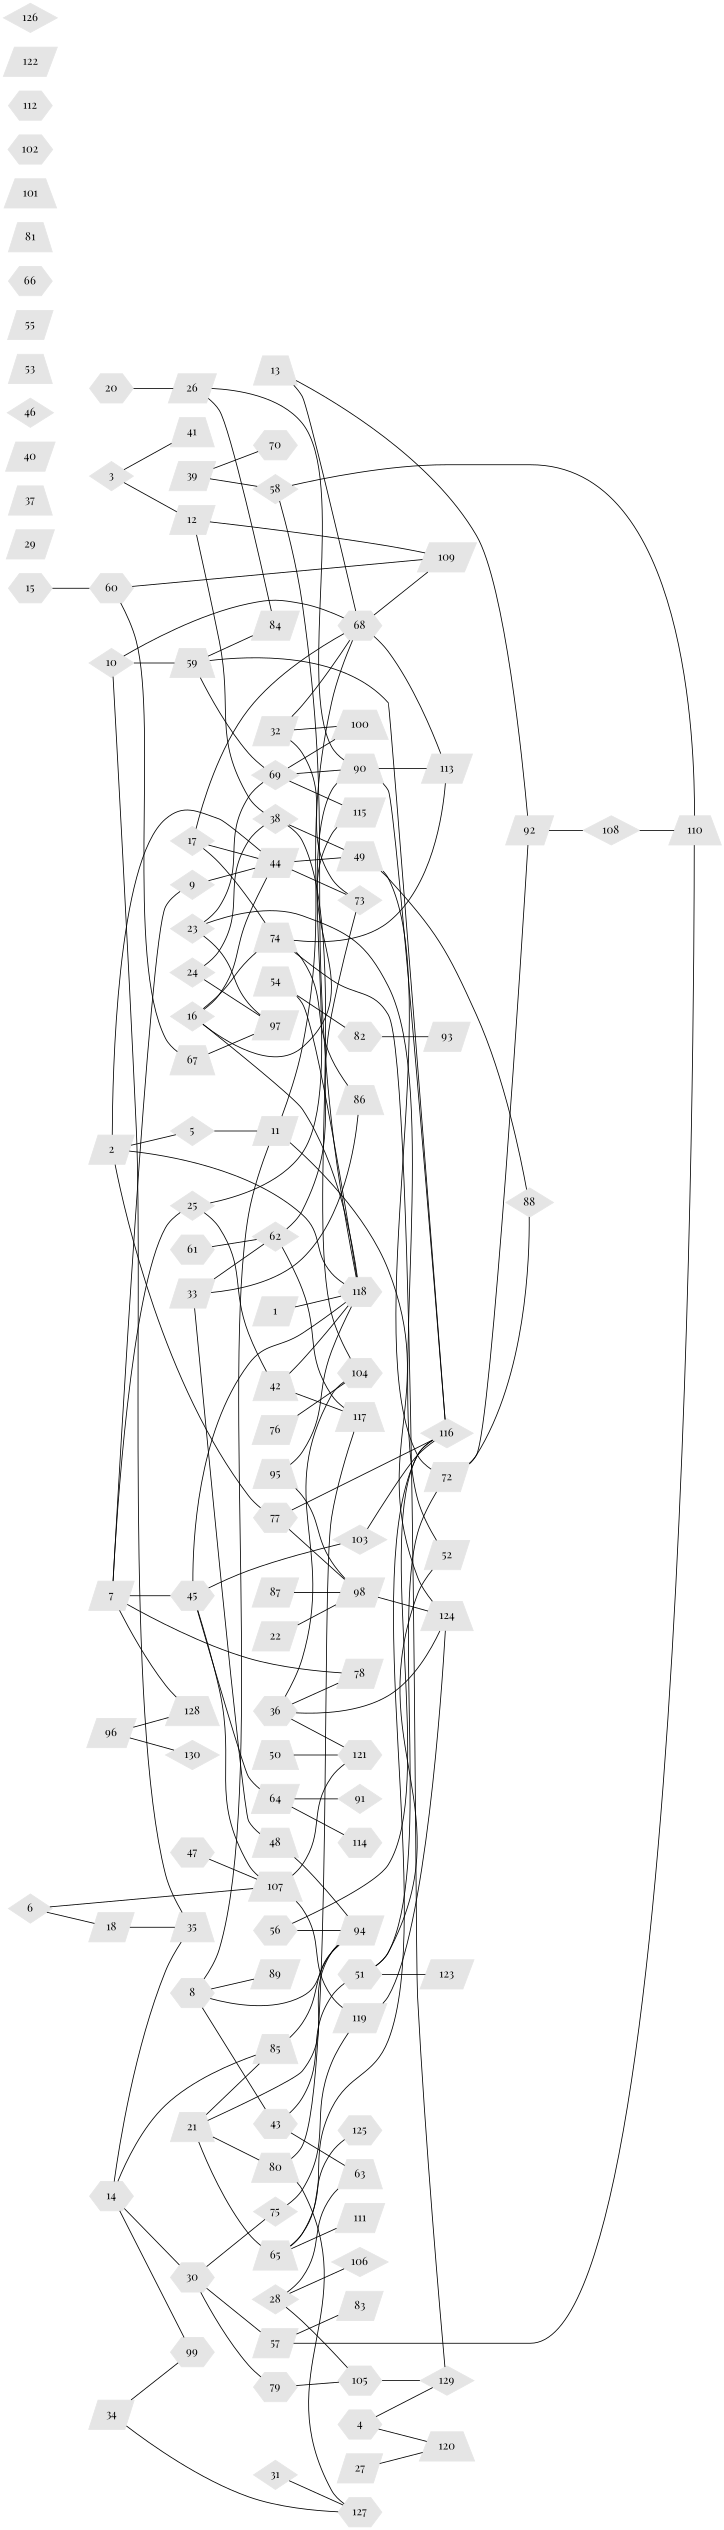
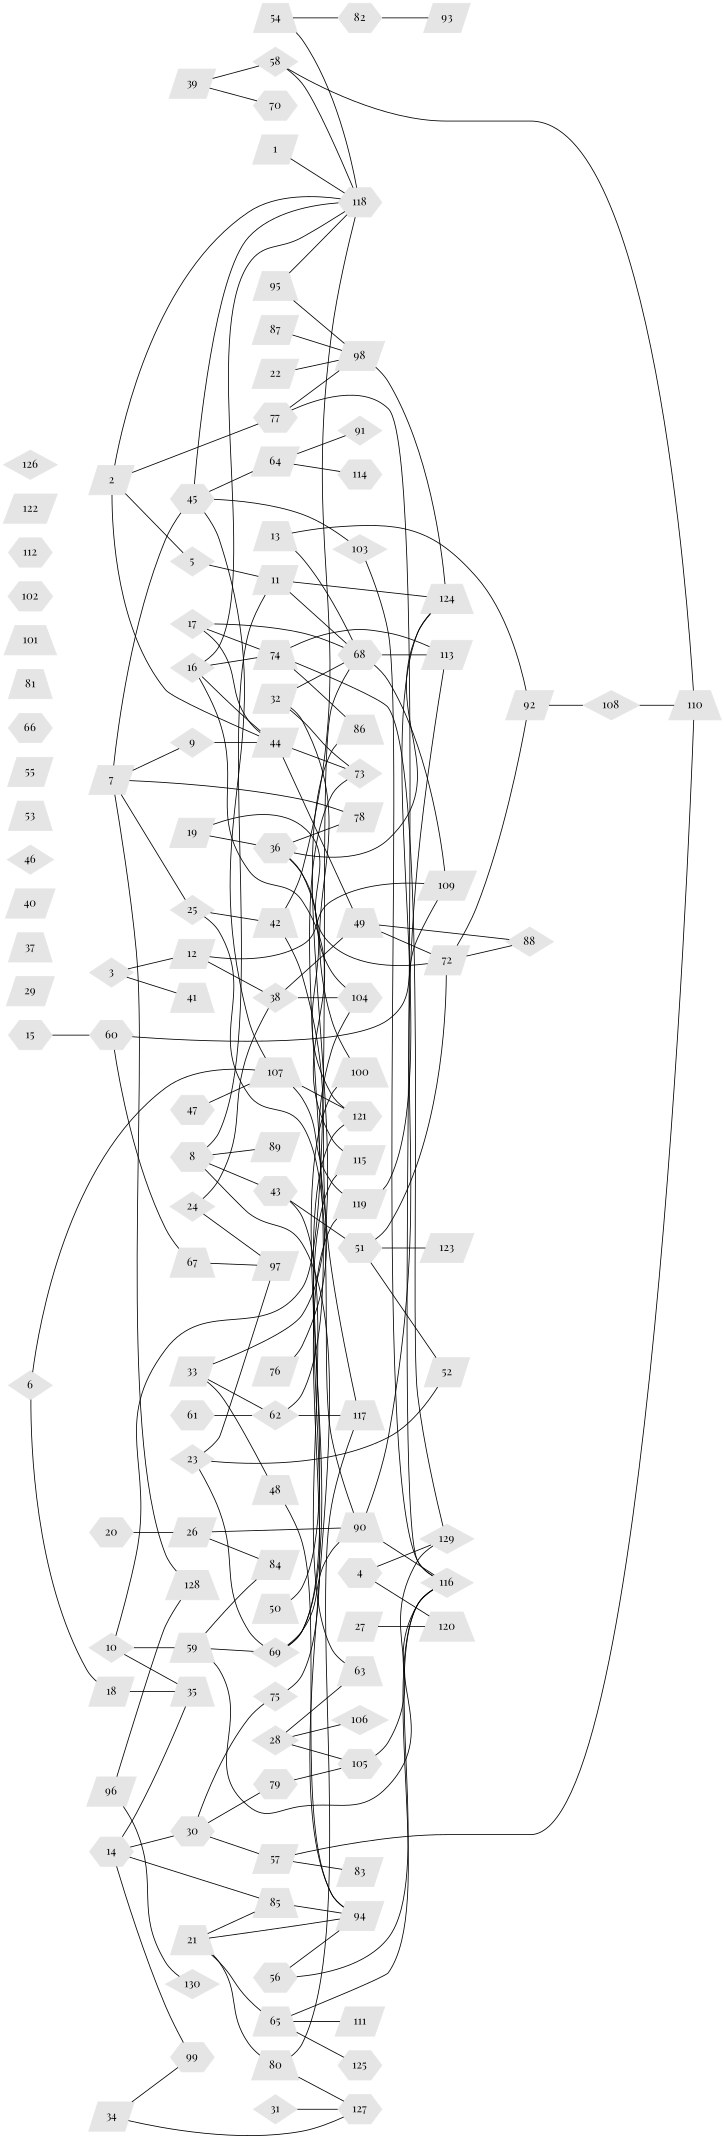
  graph {
    fontname="Playfair Display"
    rankdir=LR
    node [color=gray90 fontname="Playfair Display" shape=parallelogram style=filled]
    edge [fontname="Playfair Display"]
    118 [shape=hexagon]
    1
    2
    5 [shape=diamond]
    44
    77 [shape=hexagon]
    11
    73 [shape=diamond]
    49 [shape=trapezium]
    98
    116 [shape=diamond]
    3 [shape=diamond]
    12
    41 [shape=trapezium]
    38 [shape=diamond]
    109
    4 [shape=hexagon]
    120 [shape=trapezium]
    129 [shape=diamond]
    68 [shape=hexagon]
    124 [shape=trapezium]
    6 [shape=diamond]
    18
    107 [shape=trapezium]
    35 [shape=trapezium]
    121 [shape=hexagon]
    119
    9 [shape=diamond]
    7
    25 [shape=diamond]
    45 [shape=hexagon]
    78
    128 [shape=trapezium]
    42 [shape=trapezium]
    90 [shape=trapezium]
    64
    103 [shape=diamond]
    8 [shape=hexagon]
    43 [shape=hexagon]
    89
    94
    63 [shape=trapezium]
    51 [shape=hexagon]
    10 [shape=diamond]
    59 [shape=trapezium]
    69 [shape=diamond]
    84
    113
    104 [shape=hexagon]
    13 [shape=trapezium]
    92
    108 [shape=diamond]
    14 [shape=hexagon]
    30 [shape=hexagon]
    85 [shape=trapezium]
    99 [shape=hexagon]
    57
    75 [shape=diamond]
    79 [shape=hexagon]
    15 [shape=hexagon]
    60 [shape=hexagon]
    67 [shape=trapezium]
    16 [shape=diamond]
    74 [shape=trapezium]
    115
    86 [shape=trapezium]
    17 [shape=diamond]
    36 [shape=hexagon]
+   19
    72
    88 [shape=diamond]
    20 [shape=hexagon]
    26
    21 [shape=trapezium]
    65 [shape=trapezium]
    80 [shape=trapezium]
    111
    125 [shape=hexagon]
    127 [shape=hexagon]
    117 [shape=trapezium]
    22
    23 [shape=diamond]
    52
    97
    100 [shape=trapezium]
    24 [shape=diamond]
    27
    28 [shape=diamond]
    105 [shape=hexagon]
    106 [shape=diamond]
    29
    83
    110 [shape=trapezium]
    31 [shape=diamond]
    32
    48 [shape=trapezium]
    33
    62 [shape=diamond]
    34
    37 [shape=trapezium]
    58 [shape=diamond]
    39
    70 [shape=hexagon]
    40
    123
    91 [shape=diamond]
    114 [shape=hexagon]
    46 [shape=diamond]
    47 [shape=hexagon]
    50 [shape=trapezium]
    53 [shape=trapezium]
    54 [shape=trapezium]
    82 [shape=hexagon]
    93
    55
    56 [shape=hexagon]
    61 [shape=hexagon]
    66 [shape=hexagon]
    76
    81 [shape=trapezium]
    87
    95 [shape=trapezium]
    96
    130 [shape=diamond]
    101 [shape=trapezium]
    102 [shape=hexagon]
    112 [shape=hexagon]
    122
    126 [shape=diamond]
    1 -- 118
    2 -- 118
    2 -- 5
    2 -- 44
    2 -- 77
    5 -- 11
    44 -- 73
    44 -- 49
    77 -- 98
    77 -- 116
    11 -- 68
    11 -- 124
    49 -- 72
    49 -- 88
    98 -- 124
    3 -- 12
    3 -- 41
    12 -- 38
    12 -- 109
    38 -- 49
    38 -- 104
    4 -- 120
    4 -- 129
    68 -- 109
    68 -- 113
    6 -- 18
    6 -- 107
    18 -- 35
    107 -- 121
    107 -- 119
    119 -- 124
    9 -- 44
    7 -- 9
    7 -- 25
    7 -- 45
    7 -- 78
    7 -- 128
    25 -- 42
    25 -- 90
    45 -- 118
    45 -- 107
    45 -- 64
    45 -- 103
    42 -- 118
    42 -- 117
    90 -- 116
    90 -- 113
    64 -- 91
    64 -- 114
    103 -- 116
    8 -- 11
    8 -- 43
    8 -- 89
    8 -- 94
    43 -- 63
    43 -- 51
    51 -- 72
    51 -- 52
    51 -- 123
    10 -- 68
    10 -- 35
    10 -- 59
    59 -- 116
    59 -- 69
    59 -- 84
    69 -- 90
    69 -- 115
    69 -- 100
    13 -- 68
    13 -- 92
    92 -- 108
    108 -- 110
    14 -- 35
    14 -- 30
    14 -- 85
    14 -- 99
    30 -- 57
    30 -- 75
    30 -- 79
    85 -- 94
    57 -- 83
    57 -- 110
    75 -- 119
    79 -- 105
    15 -- 60
    60 -- 109
    60 -- 67
    67 -- 97
    16 -- 118
    16 -- 44
    16 -- 74
    16 -- 115
    74 -- 129
    74 -- 113
    74 -- 86
    17 -- 44
    17 -- 68
    17 -- 74
    36 -- 124
    36 -- 121
    36 -- 78
    36 -- 104
+   19 -- 36
+   19 -- 72
    72 -- 92
    72 -- 88
    20 -- 26
    26 -- 90
    26 -- 84
    21 -- 94
    21 -- 85
    21 -- 65
    21 -- 80
    65 -- 116
    65 -- 111
    65 -- 125
    80 -- 127
    80 -- 117
    22 -- 98
    23 -- 69
    23 -- 52
    23 -- 97
    24 -- 38
    24 -- 97
    27 -- 120
    28 -- 63
    28 -- 105
    28 -- 106
    105 -- 129
    31 -- 127
    32 -- 73
    32 -- 68
    32 -- 100
    48 -- 94
    33 -- 86
    33 -- 48
    33 -- 62
    62 -- 73
    62 -- 117
    34 -- 99
    34 -- 127
    58 -- 118
    58 -- 110
    39 -- 58
    39 -- 70
    47 -- 107
    50 -- 121
    54 -- 118
    54 -- 82
    82 -- 93
    56 -- 116
    56 -- 94
    61 -- 62
    76 -- 104
    87 -- 98
    95 -- 118
    95 -- 98
    96 -- 128
    96 -- 130
  }
